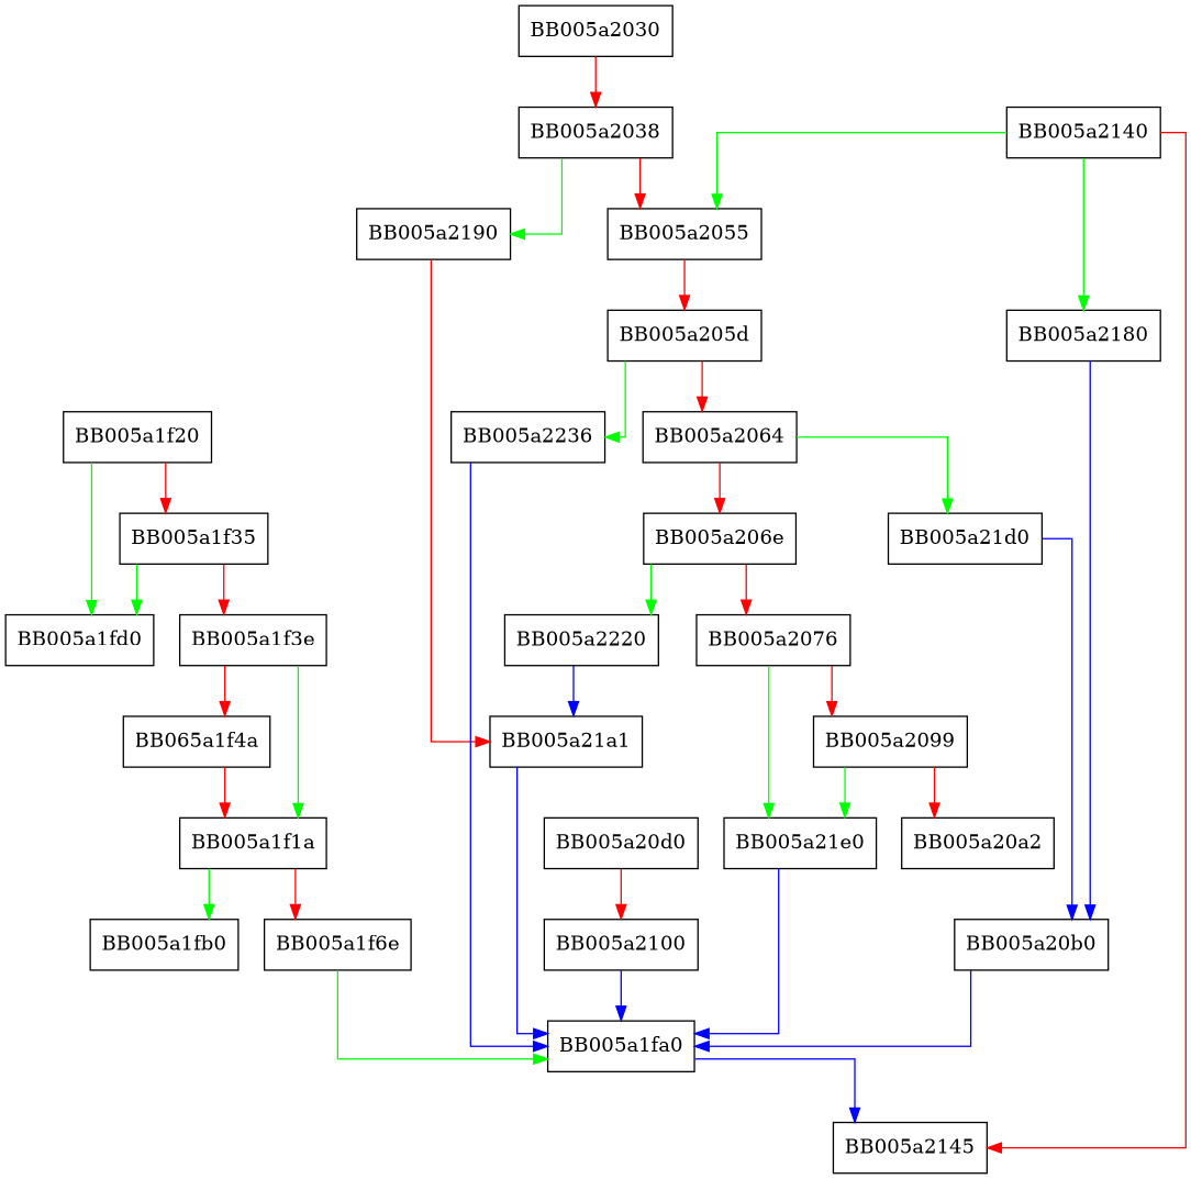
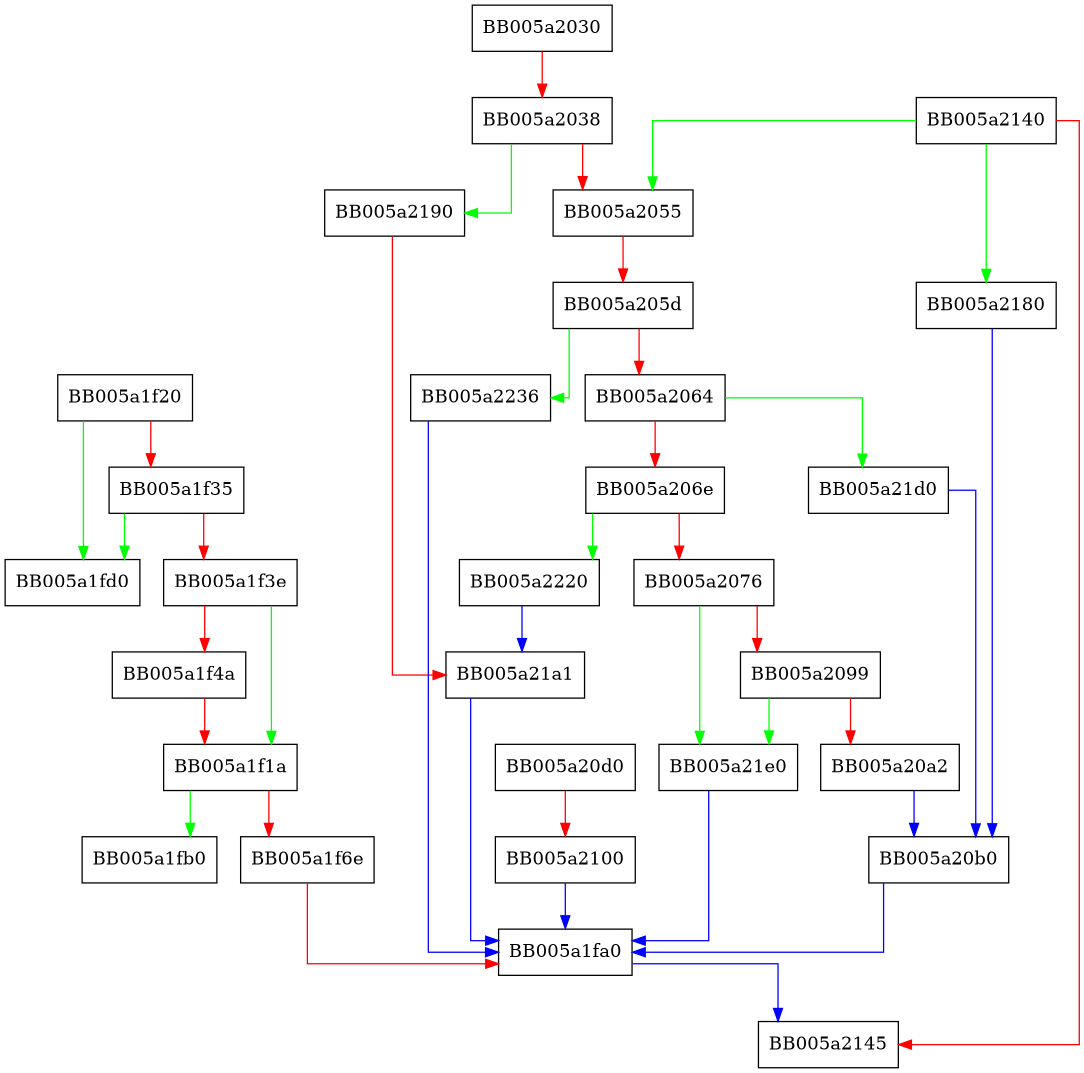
  digraph {
    splines=ortho
    node [shape=box]
    edge [color=red]
    BB005a1f20
    BB005a1fd0
    BB005a1f35
    BB005a1f3e
    n5 [label=BB005a1f1a]
-   BB005a1f4a [label=BB065a1f4a]
+   BB005a1f4a
    BB005a1fb0
    BB005a1f6e
    BB005a1fa0
    BB005a20d0
    BB005a2100
    BB005a2030
    BB005a2038
    BB005a2145
    BB005a2190
    BB005a2055
    BB005a21a1
    BB005a205d
    BB005a2140
    BB005a2180
    BB005a2236
    n22 [label=BB005a2064]
    BB005a20b0
    BB005a21d0
    BB005a206e
    BB005a2220
    BB005a2076
    BB005a21e0
    BB005a2099
    BB005a20a2
    BB005a1f20 -> BB005a1fd0 [color=green]
    BB005a1f20 -> BB005a1f35
    BB005a1f35 -> BB005a1fd0 [color=green]
    BB005a1f35 -> BB005a1f3e
    BB005a1f3e -> n5 [color=green]
    BB005a1f3e -> BB005a1f4a
    n5 -> BB005a1fb0 [color=green]
    n5 -> BB005a1f6e
    BB005a1f4a -> n5
-   BB005a1f6e -> BB005a1fa0 [color=green]
+   BB005a1f6e -> BB005a1fa0
    BB005a1fa0 -> BB005a2145 [color=blue]
    BB005a20d0 -> BB005a2100
    BB005a2100 -> BB005a1fa0 [color=blue]
    BB005a2030 -> BB005a2038
    BB005a2038 -> BB005a2190 [color=green]
    BB005a2038 -> BB005a2055
    BB005a2190 -> BB005a21a1
    BB005a2055 -> BB005a205d
    BB005a21a1 -> BB005a1fa0 [color=blue]
    BB005a205d -> BB005a2236 [color=green]
    BB005a205d -> n22
    BB005a2140 -> BB005a2145
    BB005a2140 -> BB005a2055 [color=green]
    BB005a2140 -> BB005a2180 [color=green]
    BB005a2180 -> BB005a20b0 [color=blue]
    BB005a2236 -> BB005a1fa0 [color=blue]
    n22 -> BB005a21d0 [color=green]
    n22 -> BB005a206e
    BB005a20b0 -> BB005a1fa0 [color=blue]
    BB005a21d0 -> BB005a20b0 [color=blue]
    BB005a206e -> BB005a2220 [color=green]
    BB005a206e -> BB005a2076
    BB005a2220 -> BB005a21a1 [color=blue]
    BB005a2076 -> BB005a21e0 [color=green]
    BB005a2076 -> BB005a2099
    BB005a21e0 -> BB005a1fa0 [color=blue]
    BB005a2099 -> BB005a21e0 [color=green]
    BB005a2099 -> BB005a20a2
+   BB005a20a2 -> BB005a20b0 [color=blue]
  }
